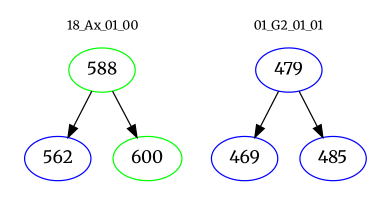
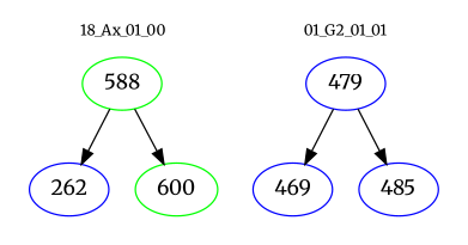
  digraph {
    fontname=Merriweather
    node [color=blue fontname=Merriweather]
    edge [color=black fontname=Merriweather]
    n1 [color=green label=588]
-   n2 [label=562]
+   n2 [label=262]
    n3 [color=green label=600]
    n4 [label=479]
    n5 [label=469]
    n6 [label=485]
    subgraph cluster_1 {
      color=white
      fontsize=10
      label="18_Ax_01_00"
      n1
      n2
      n3
    }
    subgraph cluster_2 {
      color=white
      fontsize=10
      label="01_G2_01_01"
      n4
      n5
      n6
    }
    n1 -> n2
    n1 -> n3
    n4 -> n5
    n4 -> n6
  }
